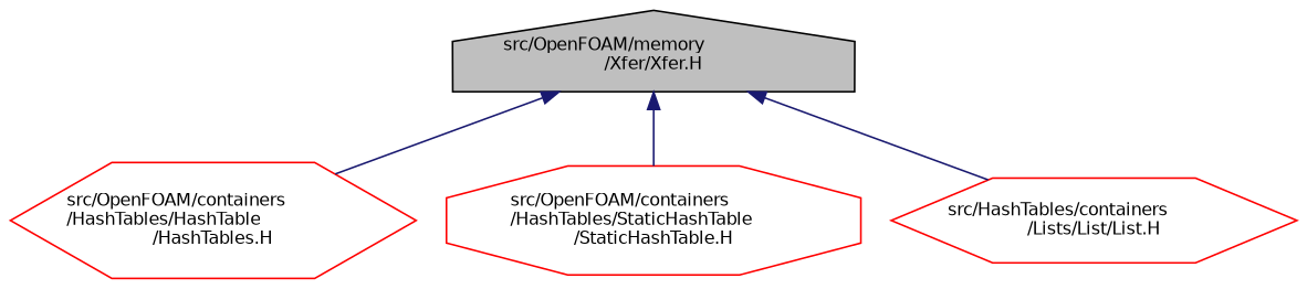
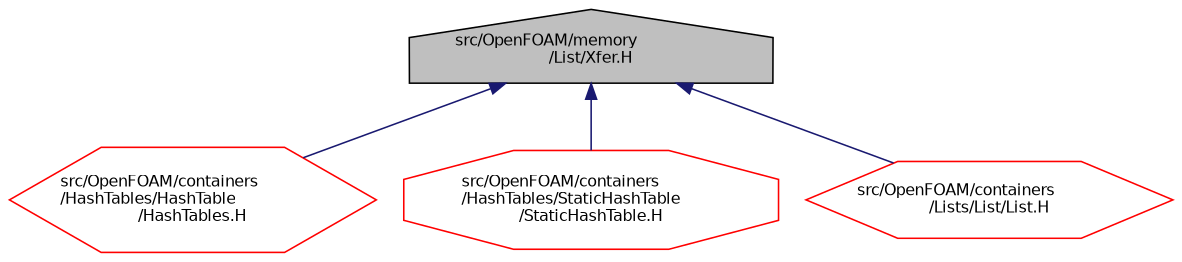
  digraph {
    node [color=red fontname=Helvetica fontsize=10 shape=hexagon]
    edge [color=midnightblue dir=back fontname=Helvetica fontsize=10 labelfontname=Helvetica labelfontsize=10 style=solid]
-   n1 [color=black fillcolor=grey75 fontcolor=black height=0.2 label="src/OpenFOAM/memory\l/Xfer/Xfer.H" shape=house style=filled width=0.4]
+   n1 [color=black fillcolor=grey75 fontcolor=black height=0.2 label="src/OpenFOAM/memory\l/List/Xfer.H" shape=house style=filled width=0.4]
    n2 [height=0.2 label="src/OpenFOAM/containers\l/HashTables/HashTable\l/HashTables.H" width=0.4]
    n3 [height=0.2 label="src/OpenFOAM/containers\l/HashTables/StaticHashTable\l/StaticHashTable.H" shape=octagon width=0.4]
-   n4 [height=0.2 label="src/HashTables/containers\l/Lists/List/List.H" width=0.4]
+   n4 [height=0.2 label="src/OpenFOAM/containers\l/Lists/List/List.H" width=0.4]
    n1 -> n2
    n1 -> n3
    n1 -> n4
  }
